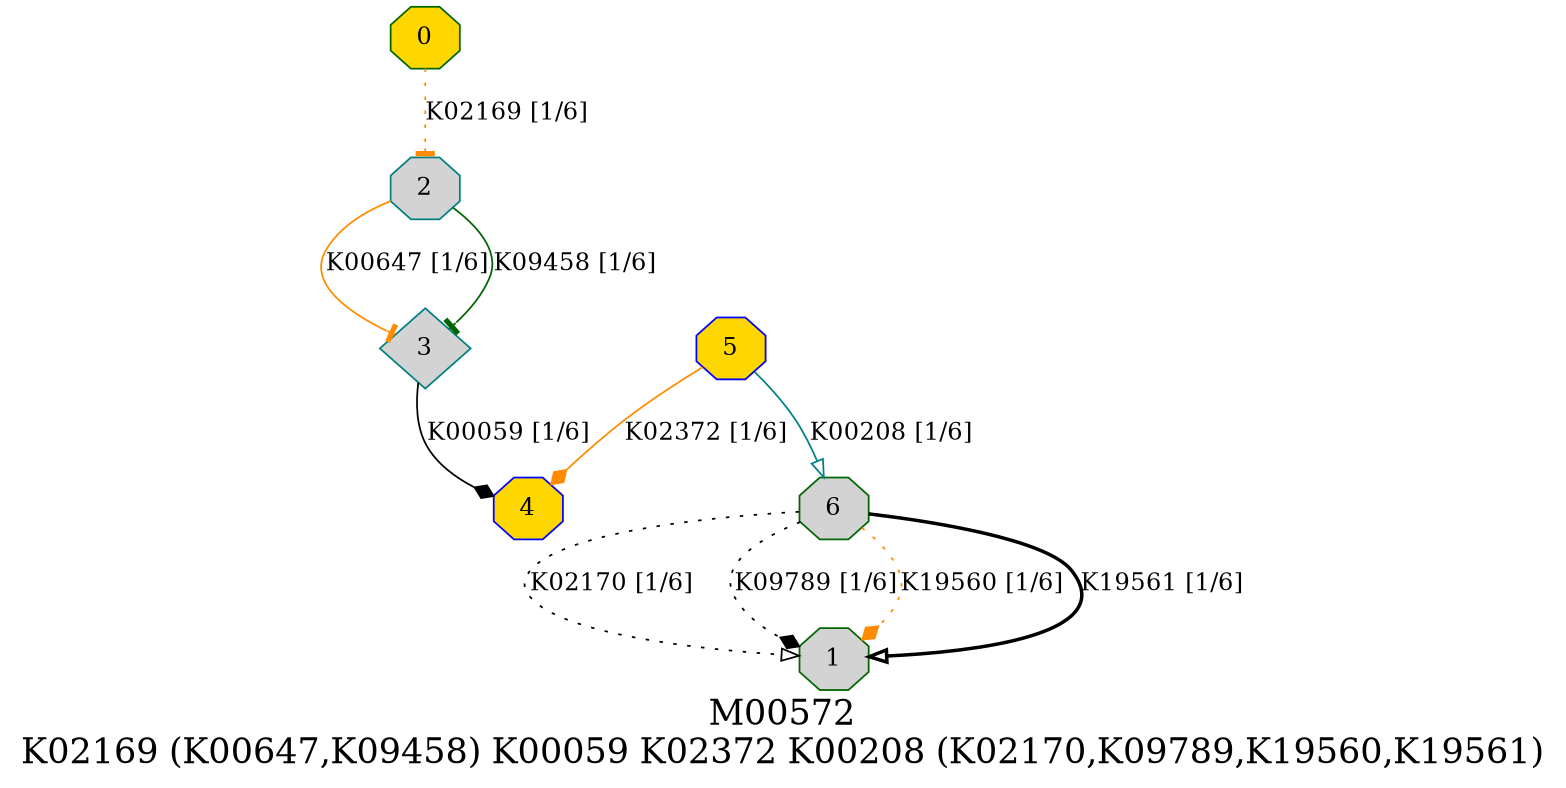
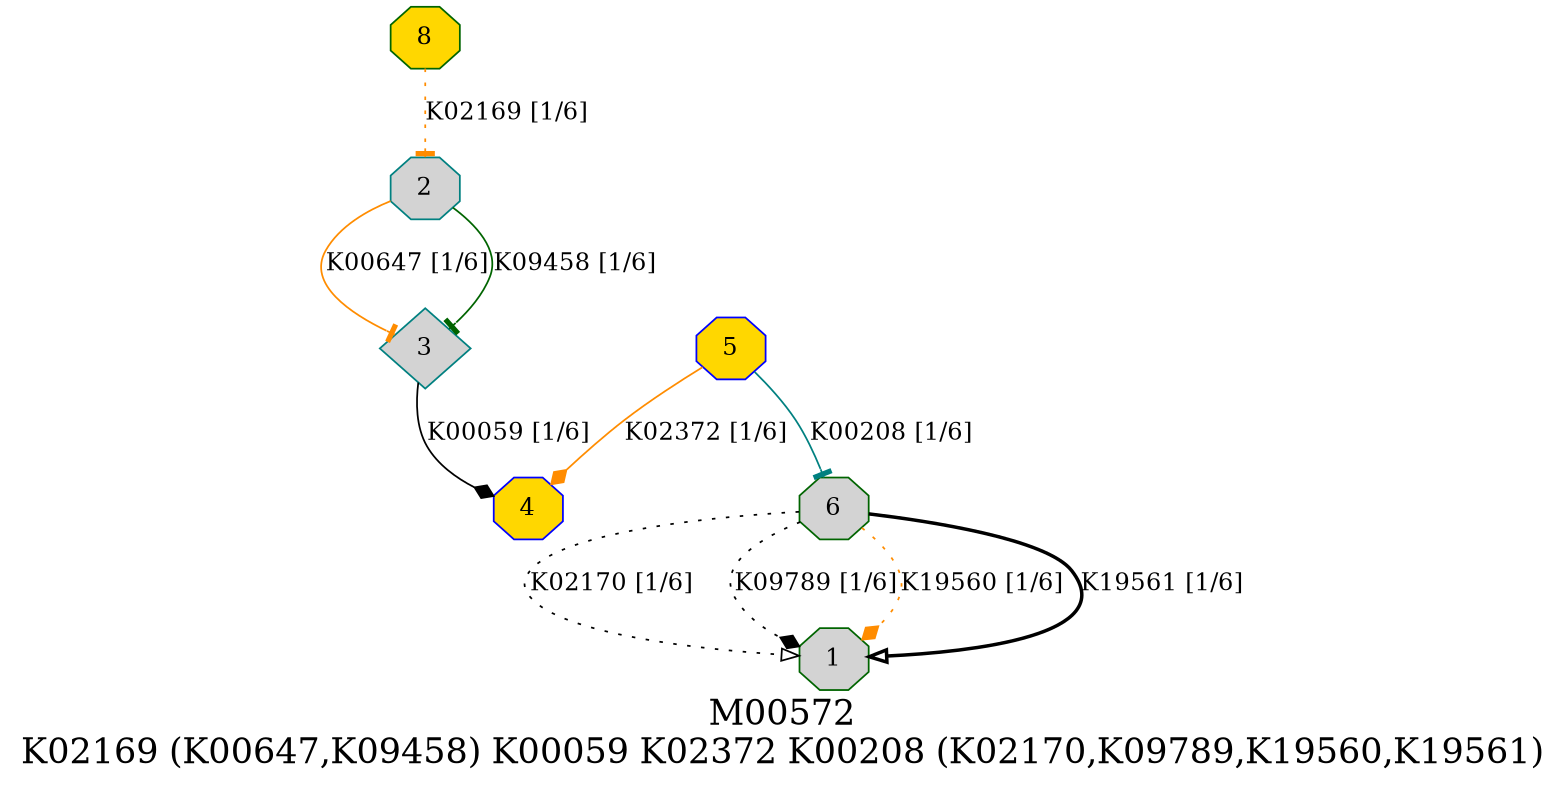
  digraph {
    fontname="DejaVu Serif"
    fontsize=20
    label="M00572\nK02169 (K00647,K09458) K00059 K02372 K00208 (K02170,K09789,K19560,K19561)"
    node [color=darkgreen fillcolor=lightgrey fontname="DejaVu Serif" shape=octagon style=filled]
    edge [arrowhead=diamond color=darkorange fontname="DejaVu Serif" style=solid]
-   0 [fillcolor=gold height=.3 width=.3]
+   0 [fillcolor=gold height=.3 width=.3 label=8]
    1 [height=.3 width=.3]
    2 [color=teal height=.3 width=.3]
    3 [color=teal height=.3 shape=diamond width=.3]
    4 [color=blue fillcolor=gold height=.3 width=.3]
    5 [color=blue fillcolor=gold height=.3 width=.3]
    6 [height=.3 width=.3]
    subgraph sub_1 {
      0
      1
      2
      3
      4
      5
      6
    }
    0 -> 2 [arrowhead=tee label="K02169 [1/6]" style=dotted]
    2 -> 3 [arrowhead=tee label="K00647 [1/6]"]
    2 -> 3 [arrowhead=tee color=darkgreen label="K09458 [1/6]"]
    3 -> 4 [color=black label="K00059 [1/6]"]
    5 -> 4 [label="K02372 [1/6]"]
-   5 -> 6 [arrowhead=onormal color=teal label="K00208 [1/6]"]
+   5 -> 6 [arrowhead=tee color=teal label="K00208 [1/6]"]
    6 -> 1 [arrowhead=onormal color=black label="K02170 [1/6]" style=dotted]
    6 -> 1 [color=black label="K09789 [1/6]" style=dotted]
    6 -> 1 [label="K19560 [1/6]" style=dotted]
    6 -> 1 [arrowhead=onormal color=black label="K19561 [1/6]" style=bold]
  }
